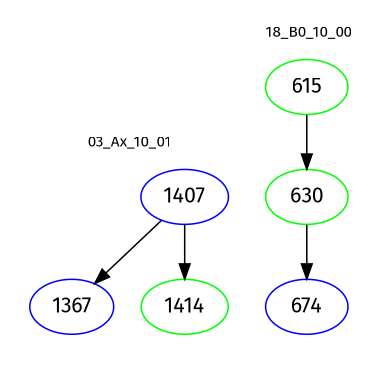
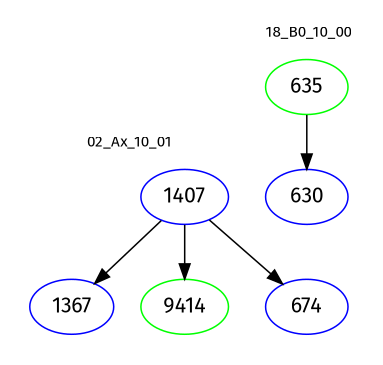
  digraph {
    fontname="Fira Sans"
    node [color=blue fontname="Fira Sans"]
    edge [color=black fontname="Fira Sans"]
    n1 [label=1407]
    n2 [label=1367]
-   n3 [color=green label=1414]
-   n4 [color=green label=630]
+   n3 [color=green label=9414]
+   n4 [label=630]
    n5 [label=674]
-   n6 [color=green label=615]
+   n6 [color=green label=635]
    subgraph cluster_1 {
      color=white
      fontsize=10
-     label="03_Ax_10_01"
+     label="02_Ax_10_01"
      n1
      n2
      n3
    }
    subgraph cluster_2 {
      color=white
      fontsize=10
      label="18_B0_10_00"
      n4
      n5
      n6
    }
    n1 -> n2
    n1 -> n3
-   n4 -> n5
+   n1 -> n5
    n6 -> n4
  }
